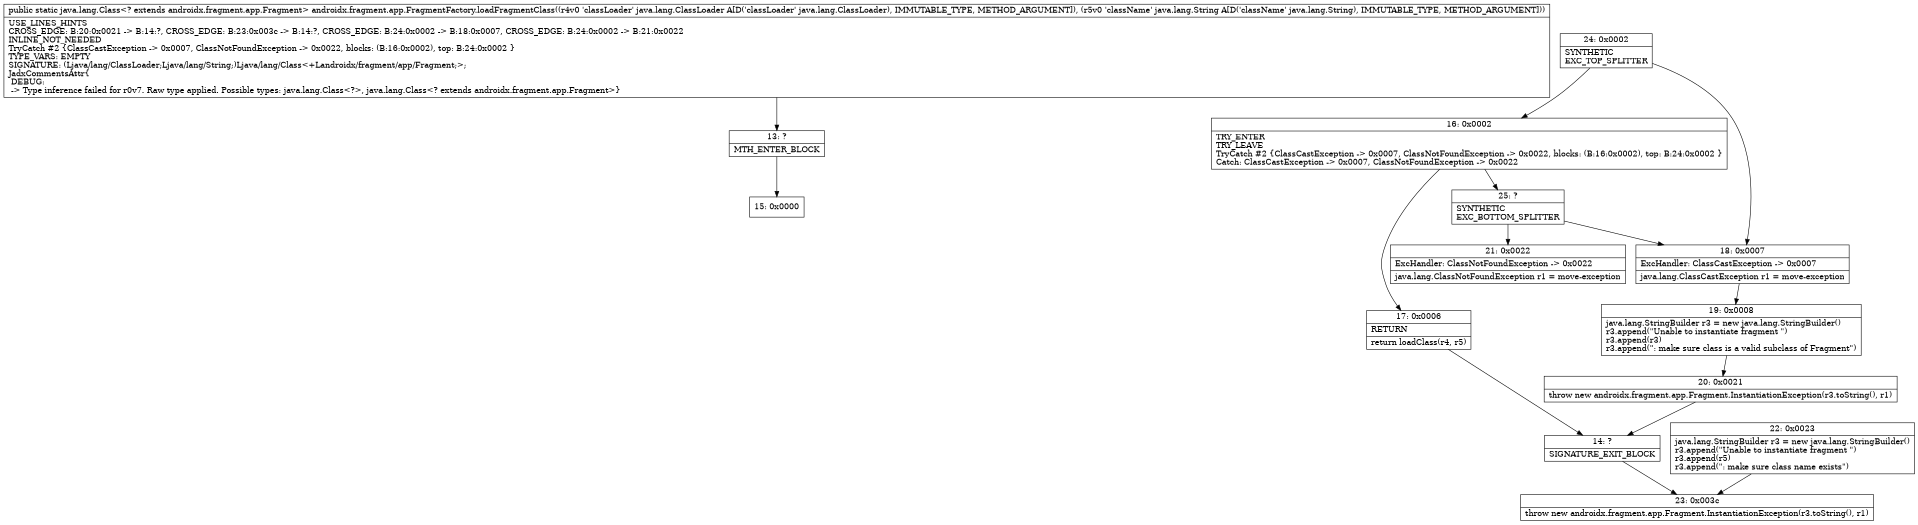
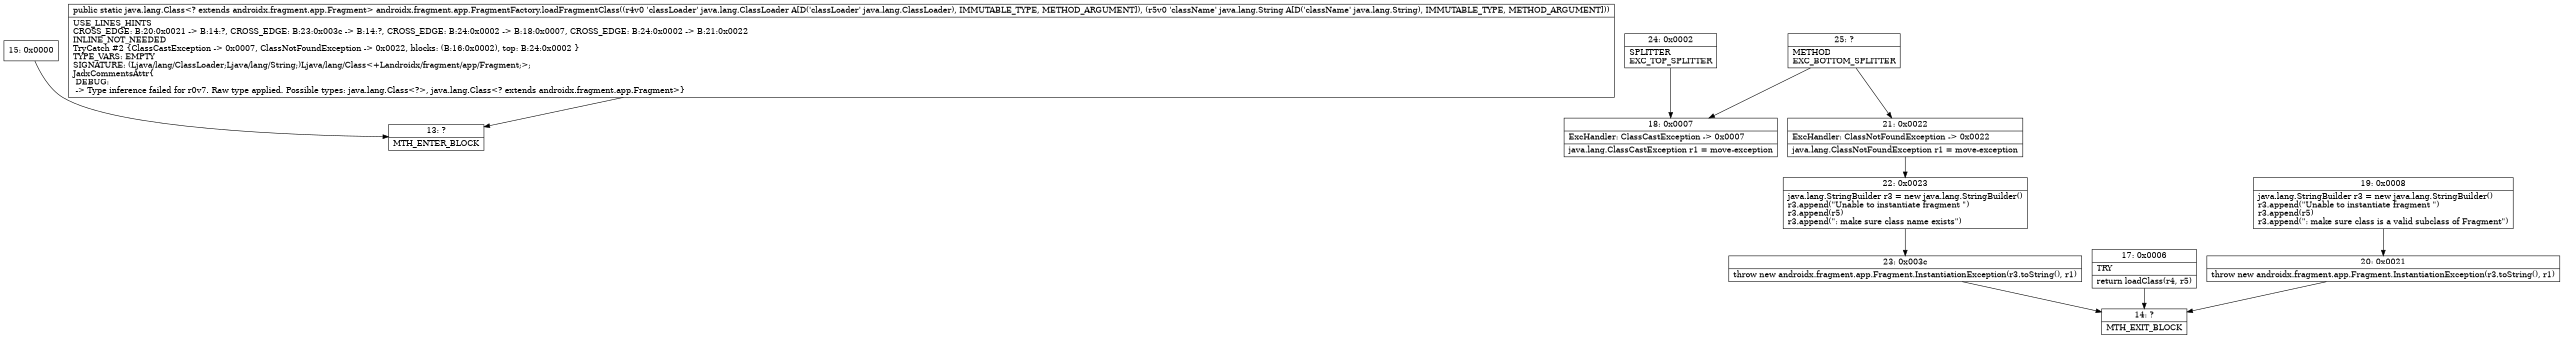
  digraph {
    node [shape=record]
    n1 [label="{13\:\ ?|MTH_ENTER_BLOCK\l}"]
    n2 [label="{15\:\ 0x0000}"]
-   n3 [label="{24\:\ 0x0002|SYNTHETIC\lEXC_TOP_SPLITTER\l}"]
-   n4 [label="{16\:\ 0x0002|TRY_ENTER\lTRY_LEAVE\lTryCatch #2 \{ClassCastException \-\> 0x0007, ClassNotFoundException \-\> 0x0022, blocks: (B:16:0x0002), top: B:24:0x0002 \}\lCatch: ClassCastException \-\> 0x0007, ClassNotFoundException \-\> 0x0022\l}"]
+   n3 [label="{24\:\ 0x0002|SPLITTER\lEXC_TOP_SPLITTER\l}"]
    n5 [label="{18\:\ 0x0007|ExcHandler: ClassCastException \-\> 0x0007\l|java.lang.ClassCastException r1 = move\-exception\l}"]
-   n6 [label="{17\:\ 0x0006|RETURN\l|return loadClass(r4, r5)\l}"]
-   n7 [label="{25\:\ ?|SYNTHETIC\lEXC_BOTTOM_SPLITTER\l}"]
-   n8 [label="{19\:\ 0x0008|java.lang.StringBuilder r3 = new java.lang.StringBuilder()\lr3.append(\"Unable to instantiate fragment \")\lr3.append(r3)\lr3.append(\": make sure class is a valid subclass of Fragment\")\l}"]
+   n6 [label="{17\:\ 0x0006|TRY\l|return loadClass(r4, r5)\l}"]
+   n7 [label="{25\:\ ?|METHOD\lEXC_BOTTOM_SPLITTER\l}"]
+   n8 [label="{19\:\ 0x0008|java.lang.StringBuilder r3 = new java.lang.StringBuilder()\lr3.append(\"Unable to instantiate fragment \")\lr3.append(r5)\lr3.append(\": make sure class is a valid subclass of Fragment\")\l}"]
    n9 [label="{21\:\ 0x0022|ExcHandler: ClassNotFoundException \-\> 0x0022\l|java.lang.ClassNotFoundException r1 = move\-exception\l}"]
    n10 [label="{22\:\ 0x0023|java.lang.StringBuilder r3 = new java.lang.StringBuilder()\lr3.append(\"Unable to instantiate fragment \")\lr3.append(r5)\lr3.append(\": make sure class name exists\")\l}"]
-   n11 [label="{14\:\ ?|SIGNATURE_EXIT_BLOCK\l}"]
+   n11 [label="{14\:\ ?|MTH_EXIT_BLOCK\l}"]
    n12 [label="{20\:\ 0x0021|throw new androidx.fragment.app.Fragment.InstantiationException(r3.toString(), r1)\l}"]
    n13 [label="{23\:\ 0x003c|throw new androidx.fragment.app.Fragment.InstantiationException(r3.toString(), r1)\l}"]
    n14 [label="{public static java.lang.Class\<? extends androidx.fragment.app.Fragment\> androidx.fragment.app.FragmentFactory.loadFragmentClass((r4v0 'classLoader' java.lang.ClassLoader A[D('classLoader' java.lang.ClassLoader), IMMUTABLE_TYPE, METHOD_ARGUMENT]), (r5v0 'className' java.lang.String A[D('className' java.lang.String), IMMUTABLE_TYPE, METHOD_ARGUMENT]))  | USE_LINES_HINTS\lCROSS_EDGE: B:20:0x0021 \-\> B:14:?, CROSS_EDGE: B:23:0x003c \-\> B:14:?, CROSS_EDGE: B:24:0x0002 \-\> B:18:0x0007, CROSS_EDGE: B:24:0x0002 \-\> B:21:0x0022\lINLINE_NOT_NEEDED\lTryCatch #2 \{ClassCastException \-\> 0x0007, ClassNotFoundException \-\> 0x0022, blocks: (B:16:0x0002), top: B:24:0x0002 \}\lTYPE_VARS: EMPTY\lSIGNATURE: (Ljava\/lang\/ClassLoader;Ljava\/lang\/String;)Ljava\/lang\/Class\<+Landroidx\/fragment\/app\/Fragment;\>;\lJadxCommentsAttr\{\l DEBUG: \l \-\> Type inference failed for r0v7. Raw type applied. Possible types: java.lang.Class\<?\>, java.lang.Class\<? extends androidx.fragment.app.Fragment\>\}\l}"]
-   n1 -> n2
-   n3 -> n4
+   n2 -> n1
    n3 -> n5
-   n4 -> n6
-   n4 -> n7
-   n5 -> n8
    n6 -> n11
    n7 -> n5
    n7 -> n9
    n8 -> n12
+   n9 -> n10
    n10 -> n13
    n12 -> n11
-   n11 -> n13
+   n13 -> n11
    n14 -> n1
  }
